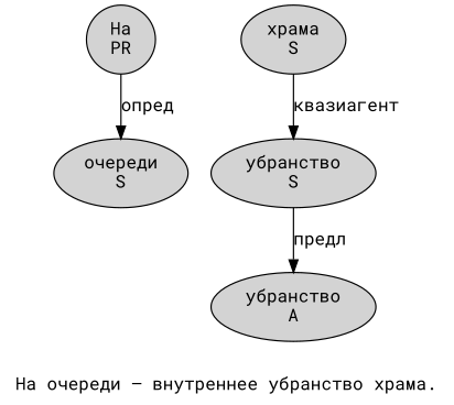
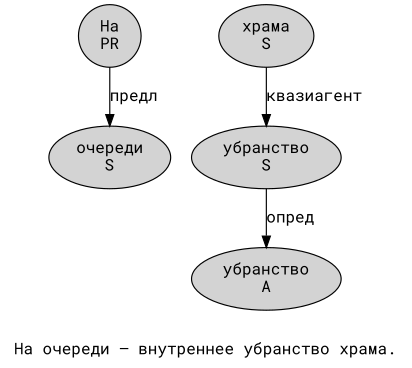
  digraph {
    fontname="Roboto Mono"
    label="На очереди — внутреннее убранство храма."
    node [fillcolor=lightgray fontname="Roboto Mono" penwidth=1 shape=ellipse style=filled]
    edge [fontname="Roboto Mono"]
    n1 [label="На\nPR"]
    n2 [label="очереди\nS"]
    n3 [label="убранство\nA"]
    n4 [label="убранство\nS"]
    n5 [label="храма\nS"]
-   n1 -> n2 [label="опред"]
-   n4 -> n3 [label="предл"]
+   n1 -> n2 [label="предл"]
+   n4 -> n3 [label="опред"]
    n5 -> n4 [label="квазиагент"]
  }
